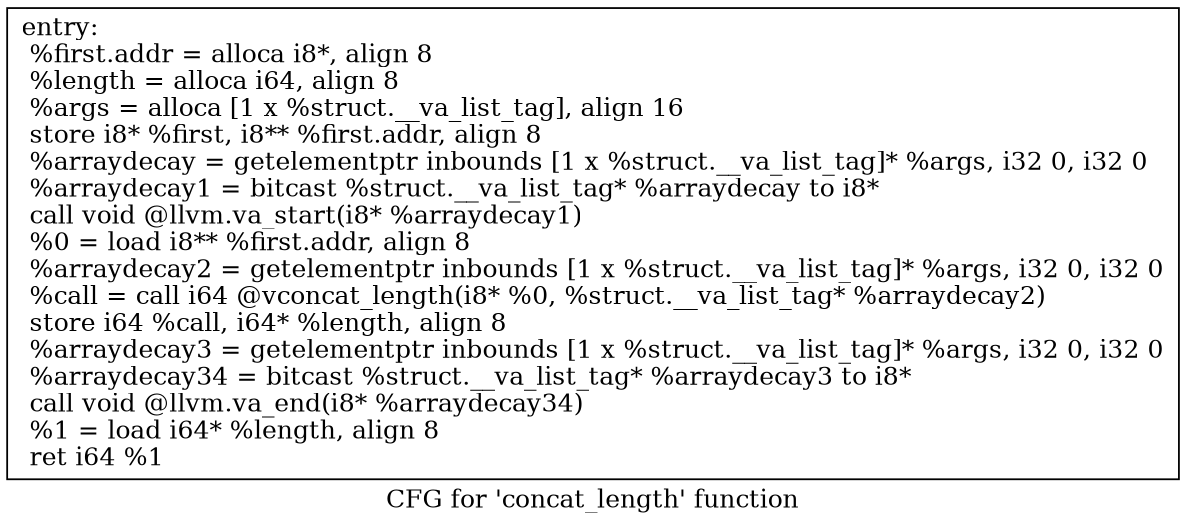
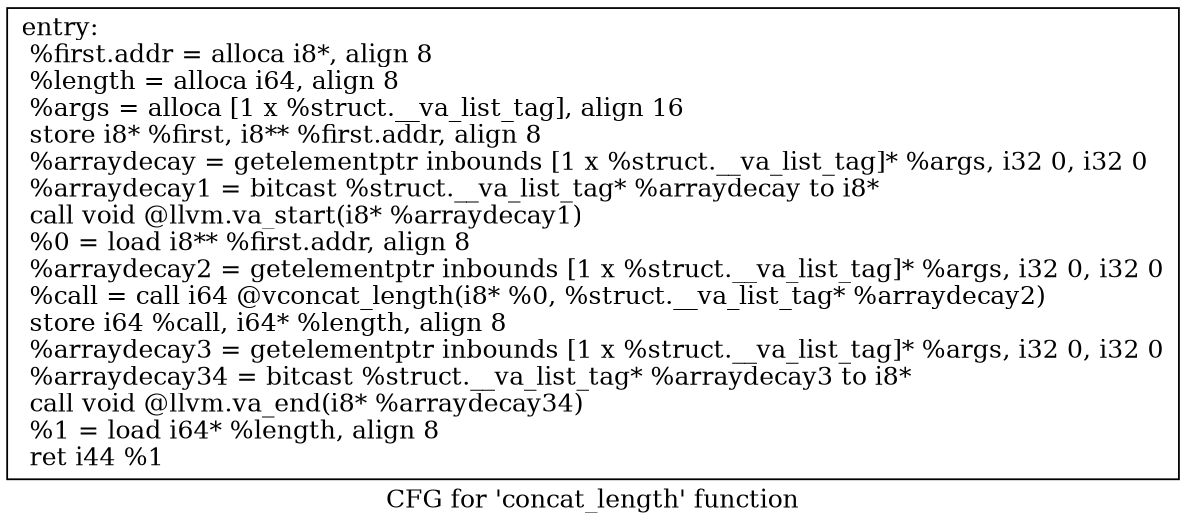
  digraph {
    label="CFG for 'concat_length' function"
    rankdir=LR
-   n1 [label="{entry:\l  %first.addr = alloca i8*, align 8\l  %length = alloca i64, align 8\l  %args = alloca [1 x %struct.__va_list_tag], align 16\l  store i8* %first, i8** %first.addr, align 8\l  %arraydecay = getelementptr inbounds [1 x %struct.__va_list_tag]* %args, i32 0, i32 0\l  %arraydecay1 = bitcast %struct.__va_list_tag* %arraydecay to i8*\l  call void @llvm.va_start(i8* %arraydecay1)\l  %0 = load i8** %first.addr, align 8\l  %arraydecay2 = getelementptr inbounds [1 x %struct.__va_list_tag]* %args, i32 0, i32 0\l  %call = call i64 @vconcat_length(i8* %0, %struct.__va_list_tag* %arraydecay2)\l  store i64 %call, i64* %length, align 8\l  %arraydecay3 = getelementptr inbounds [1 x %struct.__va_list_tag]* %args, i32 0, i32 0\l  %arraydecay34 = bitcast %struct.__va_list_tag* %arraydecay3 to i8*\l  call void @llvm.va_end(i8* %arraydecay34)\l  %1 = load i64* %length, align 8\l  ret i64 %1\l}" shape=record]
+   n1 [label="{entry:\l  %first.addr = alloca i8*, align 8\l  %length = alloca i64, align 8\l  %args = alloca [1 x %struct.__va_list_tag], align 16\l  store i8* %first, i8** %first.addr, align 8\l  %arraydecay = getelementptr inbounds [1 x %struct.__va_list_tag]* %args, i32 0, i32 0\l  %arraydecay1 = bitcast %struct.__va_list_tag* %arraydecay to i8*\l  call void @llvm.va_start(i8* %arraydecay1)\l  %0 = load i8** %first.addr, align 8\l  %arraydecay2 = getelementptr inbounds [1 x %struct.__va_list_tag]* %args, i32 0, i32 0\l  %call = call i64 @vconcat_length(i8* %0, %struct.__va_list_tag* %arraydecay2)\l  store i64 %call, i64* %length, align 8\l  %arraydecay3 = getelementptr inbounds [1 x %struct.__va_list_tag]* %args, i32 0, i32 0\l  %arraydecay34 = bitcast %struct.__va_list_tag* %arraydecay3 to i8*\l  call void @llvm.va_end(i8* %arraydecay34)\l  %1 = load i64* %length, align 8\l  ret i44 %1\l}" shape=record]
  }
